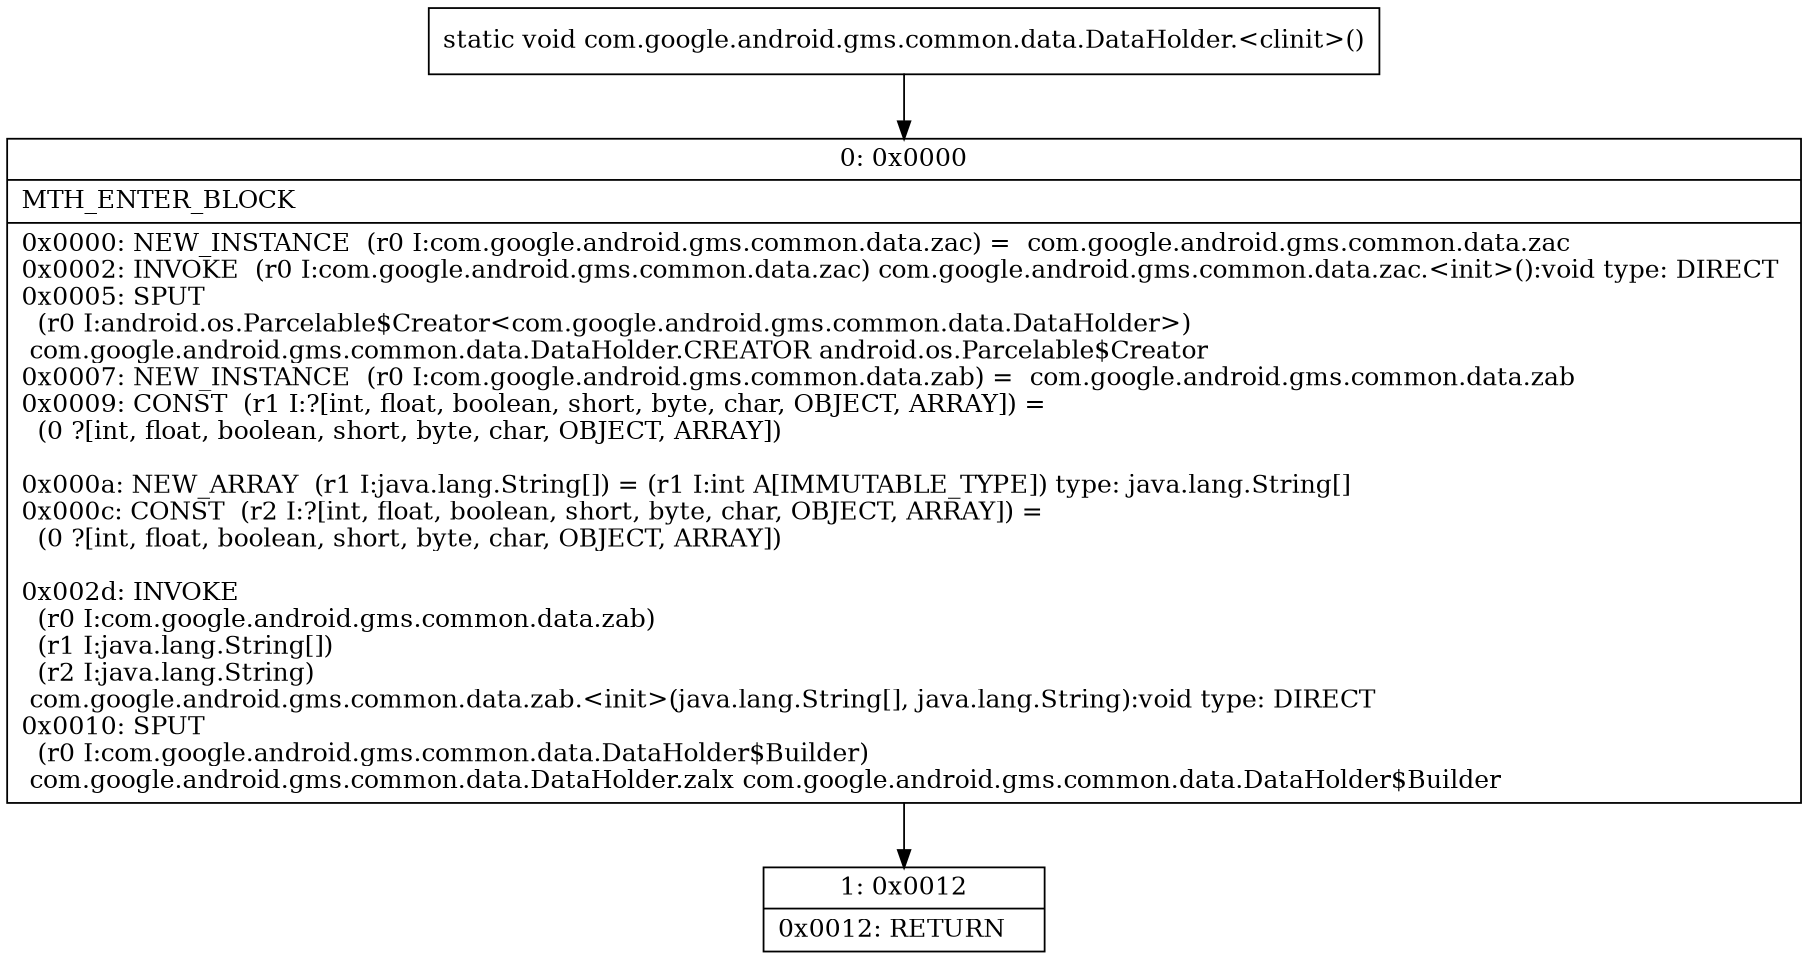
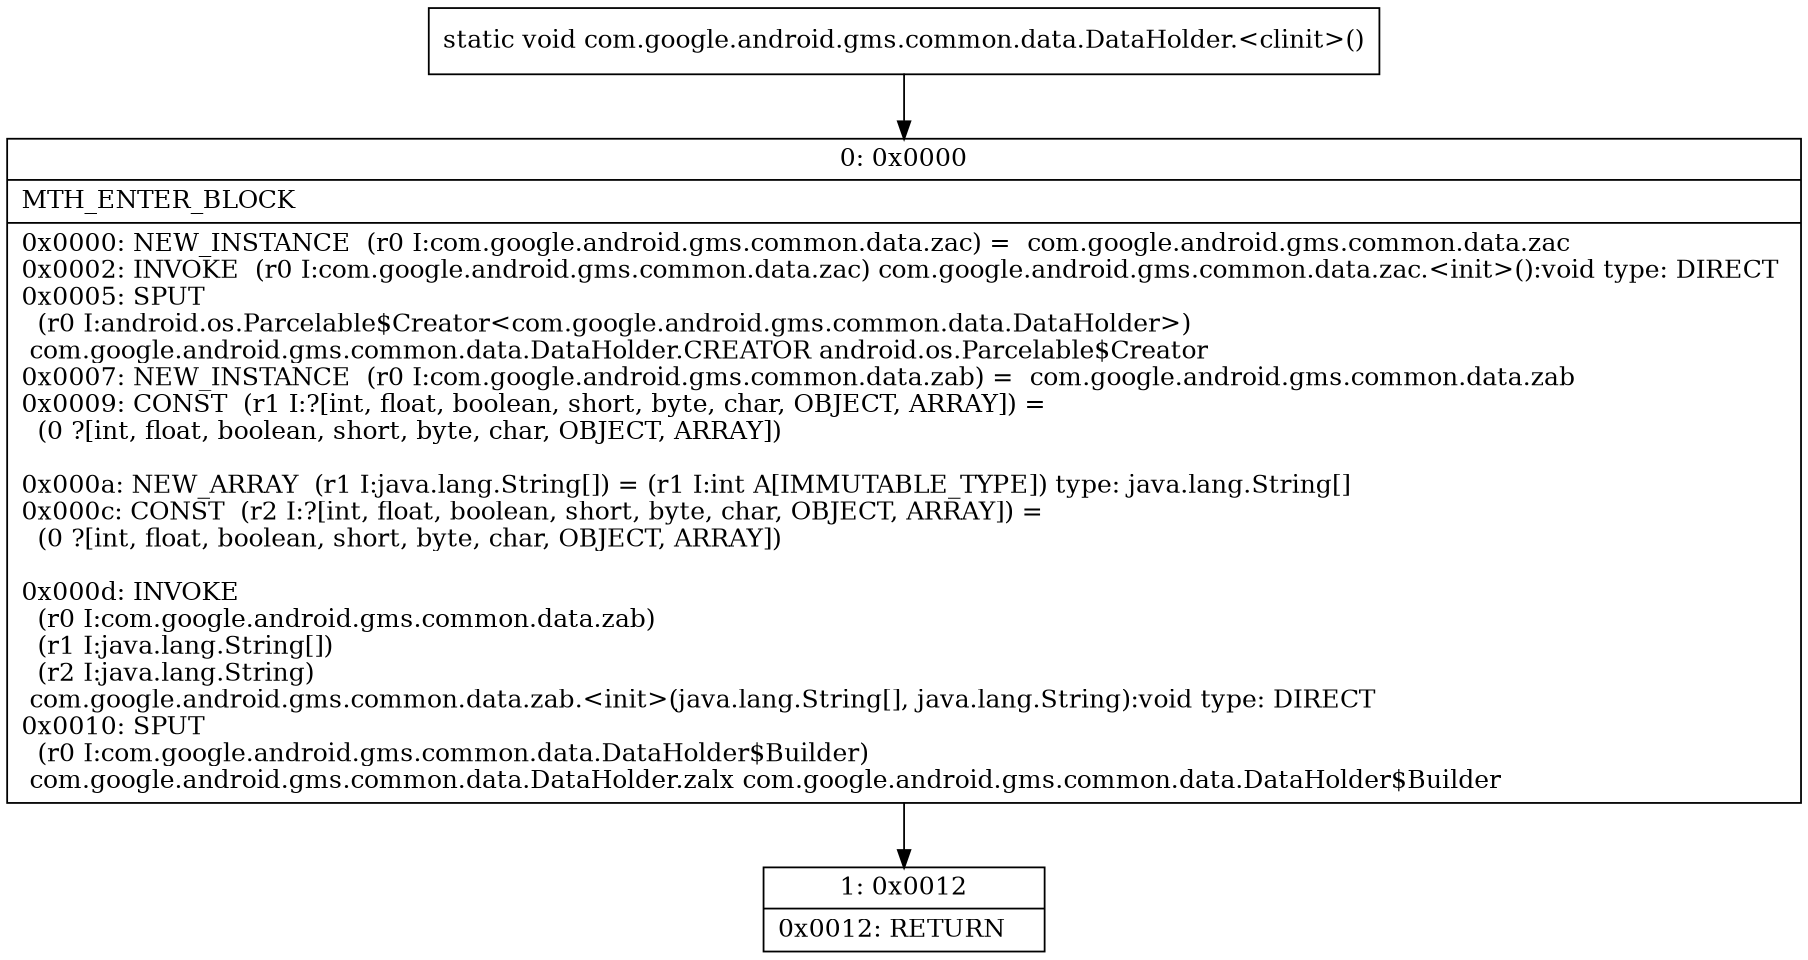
  digraph {
    node [shape=record]
-   n1 [label="{0\:\ 0x0000|MTH_ENTER_BLOCK\l|0x0000: NEW_INSTANCE  (r0 I:com.google.android.gms.common.data.zac) =  com.google.android.gms.common.data.zac \l0x0002: INVOKE  (r0 I:com.google.android.gms.common.data.zac) com.google.android.gms.common.data.zac.\<init\>():void type: DIRECT \l0x0005: SPUT  \l  (r0 I:android.os.Parcelable$Creator\<com.google.android.gms.common.data.DataHolder\>)\l com.google.android.gms.common.data.DataHolder.CREATOR android.os.Parcelable$Creator \l0x0007: NEW_INSTANCE  (r0 I:com.google.android.gms.common.data.zab) =  com.google.android.gms.common.data.zab \l0x0009: CONST  (r1 I:?[int, float, boolean, short, byte, char, OBJECT, ARRAY]) = \l  (0 ?[int, float, boolean, short, byte, char, OBJECT, ARRAY])\l \l0x000a: NEW_ARRAY  (r1 I:java.lang.String[]) = (r1 I:int A[IMMUTABLE_TYPE]) type: java.lang.String[] \l0x000c: CONST  (r2 I:?[int, float, boolean, short, byte, char, OBJECT, ARRAY]) = \l  (0 ?[int, float, boolean, short, byte, char, OBJECT, ARRAY])\l \l0x002d: INVOKE  \l  (r0 I:com.google.android.gms.common.data.zab)\l  (r1 I:java.lang.String[])\l  (r2 I:java.lang.String)\l com.google.android.gms.common.data.zab.\<init\>(java.lang.String[], java.lang.String):void type: DIRECT \l0x0010: SPUT  \l  (r0 I:com.google.android.gms.common.data.DataHolder$Builder)\l com.google.android.gms.common.data.DataHolder.zalx com.google.android.gms.common.data.DataHolder$Builder \l}"]
+   n1 [label="{0\:\ 0x0000|MTH_ENTER_BLOCK\l|0x0000: NEW_INSTANCE  (r0 I:com.google.android.gms.common.data.zac) =  com.google.android.gms.common.data.zac \l0x0002: INVOKE  (r0 I:com.google.android.gms.common.data.zac) com.google.android.gms.common.data.zac.\<init\>():void type: DIRECT \l0x0005: SPUT  \l  (r0 I:android.os.Parcelable$Creator\<com.google.android.gms.common.data.DataHolder\>)\l com.google.android.gms.common.data.DataHolder.CREATOR android.os.Parcelable$Creator \l0x0007: NEW_INSTANCE  (r0 I:com.google.android.gms.common.data.zab) =  com.google.android.gms.common.data.zab \l0x0009: CONST  (r1 I:?[int, float, boolean, short, byte, char, OBJECT, ARRAY]) = \l  (0 ?[int, float, boolean, short, byte, char, OBJECT, ARRAY])\l \l0x000a: NEW_ARRAY  (r1 I:java.lang.String[]) = (r1 I:int A[IMMUTABLE_TYPE]) type: java.lang.String[] \l0x000c: CONST  (r2 I:?[int, float, boolean, short, byte, char, OBJECT, ARRAY]) = \l  (0 ?[int, float, boolean, short, byte, char, OBJECT, ARRAY])\l \l0x000d: INVOKE  \l  (r0 I:com.google.android.gms.common.data.zab)\l  (r1 I:java.lang.String[])\l  (r2 I:java.lang.String)\l com.google.android.gms.common.data.zab.\<init\>(java.lang.String[], java.lang.String):void type: DIRECT \l0x0010: SPUT  \l  (r0 I:com.google.android.gms.common.data.DataHolder$Builder)\l com.google.android.gms.common.data.DataHolder.zalx com.google.android.gms.common.data.DataHolder$Builder \l}"]
    n2 [label="{1\:\ 0x0012|0x0012: RETURN   \l}"]
    n3 [label="{static void com.google.android.gms.common.data.DataHolder.\<clinit\>() }"]
    n1 -> n2
    n3 -> n1
  }
